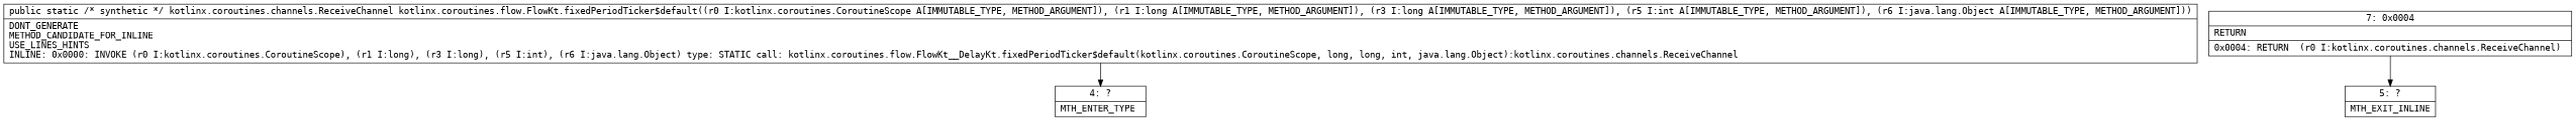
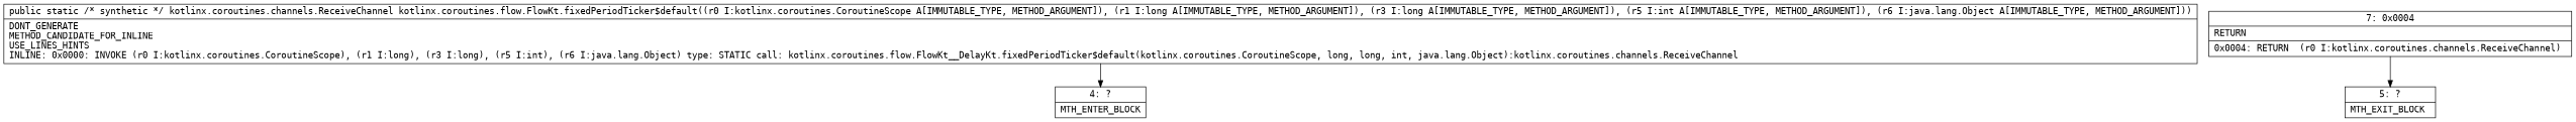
  digraph {
    fontname="DejaVu Sans Mono"
    node [fontname="DejaVu Sans Mono" shape=record]
    edge [fontname="DejaVu Sans Mono"]
-   n1 [label="{4\:\ ?|MTH_ENTER_TYPE\l}"]
+   n1 [label="{4\:\ ?|MTH_ENTER_BLOCK\l}"]
    n2 [label="{7\:\ 0x0004|RETURN\l|0x0004: RETURN  (r0 I:kotlinx.coroutines.channels.ReceiveChannel) \l}"]
-   n3 [label="{5\:\ ?|MTH_EXIT_INLINE\l}"]
+   n3 [label="{5\:\ ?|MTH_EXIT_BLOCK\l}"]
    n4 [label="{public static \/* synthetic *\/ kotlinx.coroutines.channels.ReceiveChannel kotlinx.coroutines.flow.FlowKt.fixedPeriodTicker$default((r0 I:kotlinx.coroutines.CoroutineScope A[IMMUTABLE_TYPE, METHOD_ARGUMENT]), (r1 I:long A[IMMUTABLE_TYPE, METHOD_ARGUMENT]), (r3 I:long A[IMMUTABLE_TYPE, METHOD_ARGUMENT]), (r5 I:int A[IMMUTABLE_TYPE, METHOD_ARGUMENT]), (r6 I:java.lang.Object A[IMMUTABLE_TYPE, METHOD_ARGUMENT]))  | DONT_GENERATE\lMETHOD_CANDIDATE_FOR_INLINE\lUSE_LINES_HINTS\lINLINE: 0x0000: INVOKE  (r0 I:kotlinx.coroutines.CoroutineScope), (r1 I:long), (r3 I:long), (r5 I:int), (r6 I:java.lang.Object) type: STATIC call: kotlinx.coroutines.flow.FlowKt__DelayKt.fixedPeriodTicker$default(kotlinx.coroutines.CoroutineScope, long, long, int, java.lang.Object):kotlinx.coroutines.channels.ReceiveChannel\l}"]
    n2 -> n3
    n4 -> n1
  }
